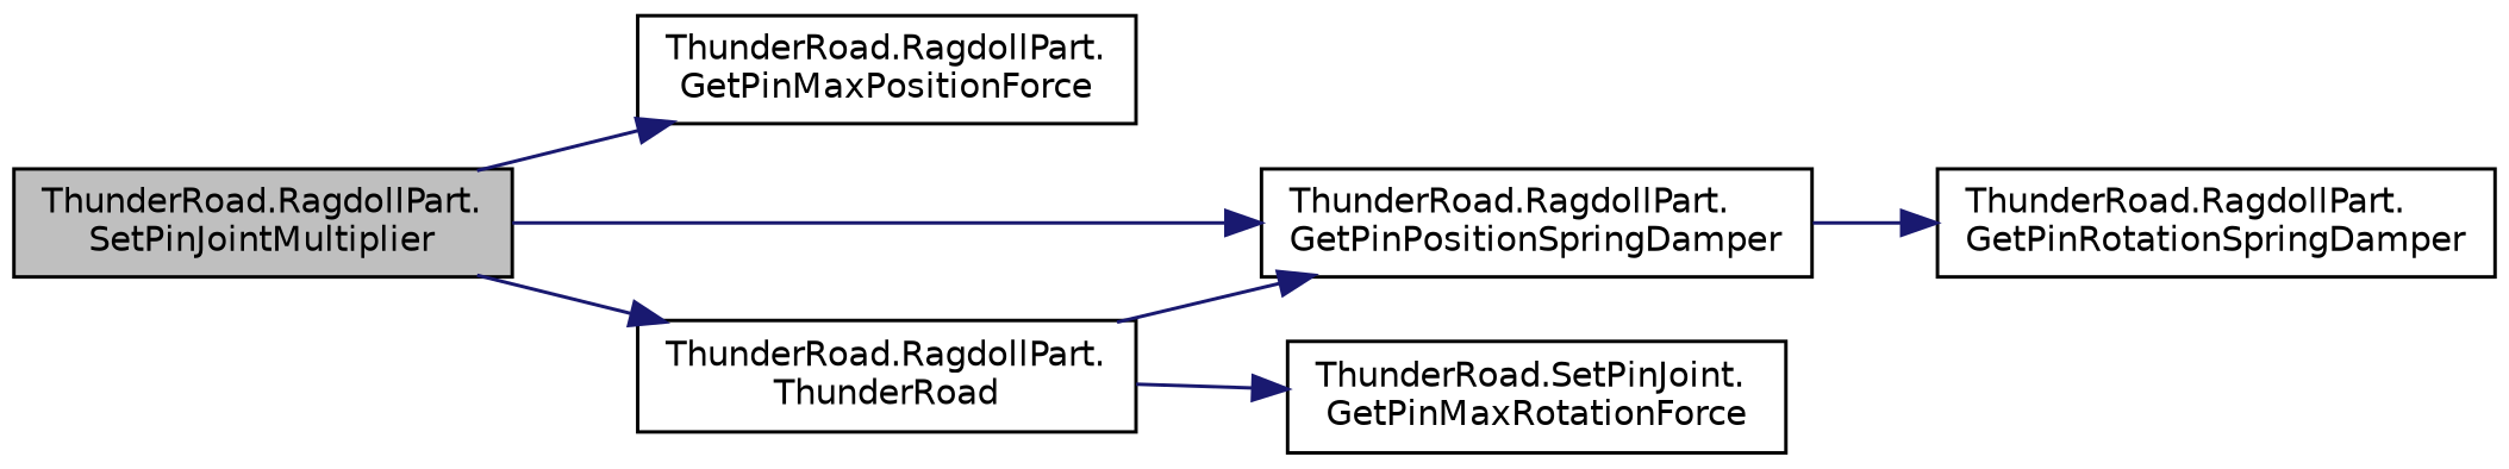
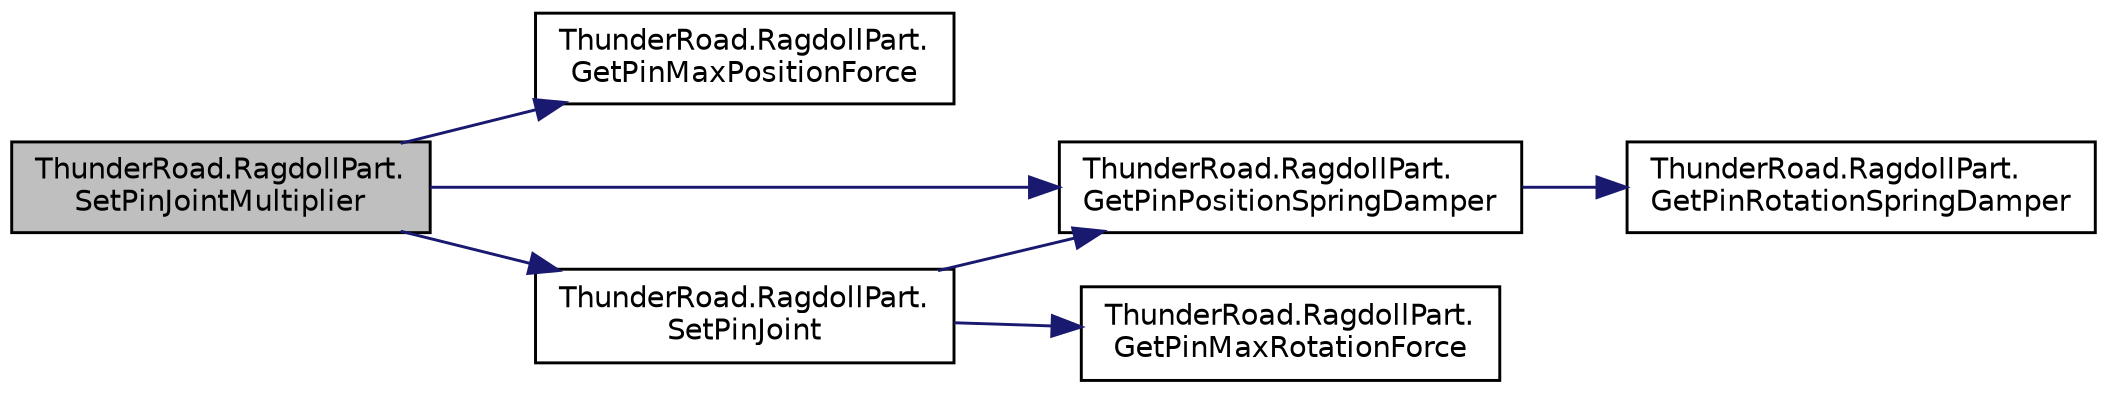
  digraph {
    rankdir=LR
    node [color=black fillcolor=white fontname=Helvetica fontsize=10 shape=record style=filled]
    edge [color=midnightblue fontname=Helvetica fontsize=10 labelfontname=Helvetica labelfontsize=10 style=solid]
    n1 [fillcolor=grey75 fontcolor=black height=0.2 label="ThunderRoad.RagdollPart.\lSetPinJointMultiplier" width=0.4]
    n2 [height=0.2 label="ThunderRoad.RagdollPart.\lGetPinMaxPositionForce" width=0.4]
    n3 [height=0.2 label="ThunderRoad.RagdollPart.\lGetPinPositionSpringDamper" width=0.4]
-   n4 [height=0.2 label="ThunderRoad.RagdollPart.\lThunderRoad" width=0.4]
-   n5 [height=0.2 label="ThunderRoad.SetPinJoint.\lGetPinMaxRotationForce" width=0.4]
+   n4 [height=0.2 label="ThunderRoad.RagdollPart.\lSetPinJoint" width=0.4]
+   n5 [height=0.2 label="ThunderRoad.RagdollPart.\lGetPinMaxRotationForce" width=0.4]
    n6 [height=0.2 label="ThunderRoad.RagdollPart.\lGetPinRotationSpringDamper" width=0.4]
    n1 -> n2
    n1 -> n3
    n1 -> n4
    n3 -> n6
    n4 -> n3
    n4 -> n5
  }
